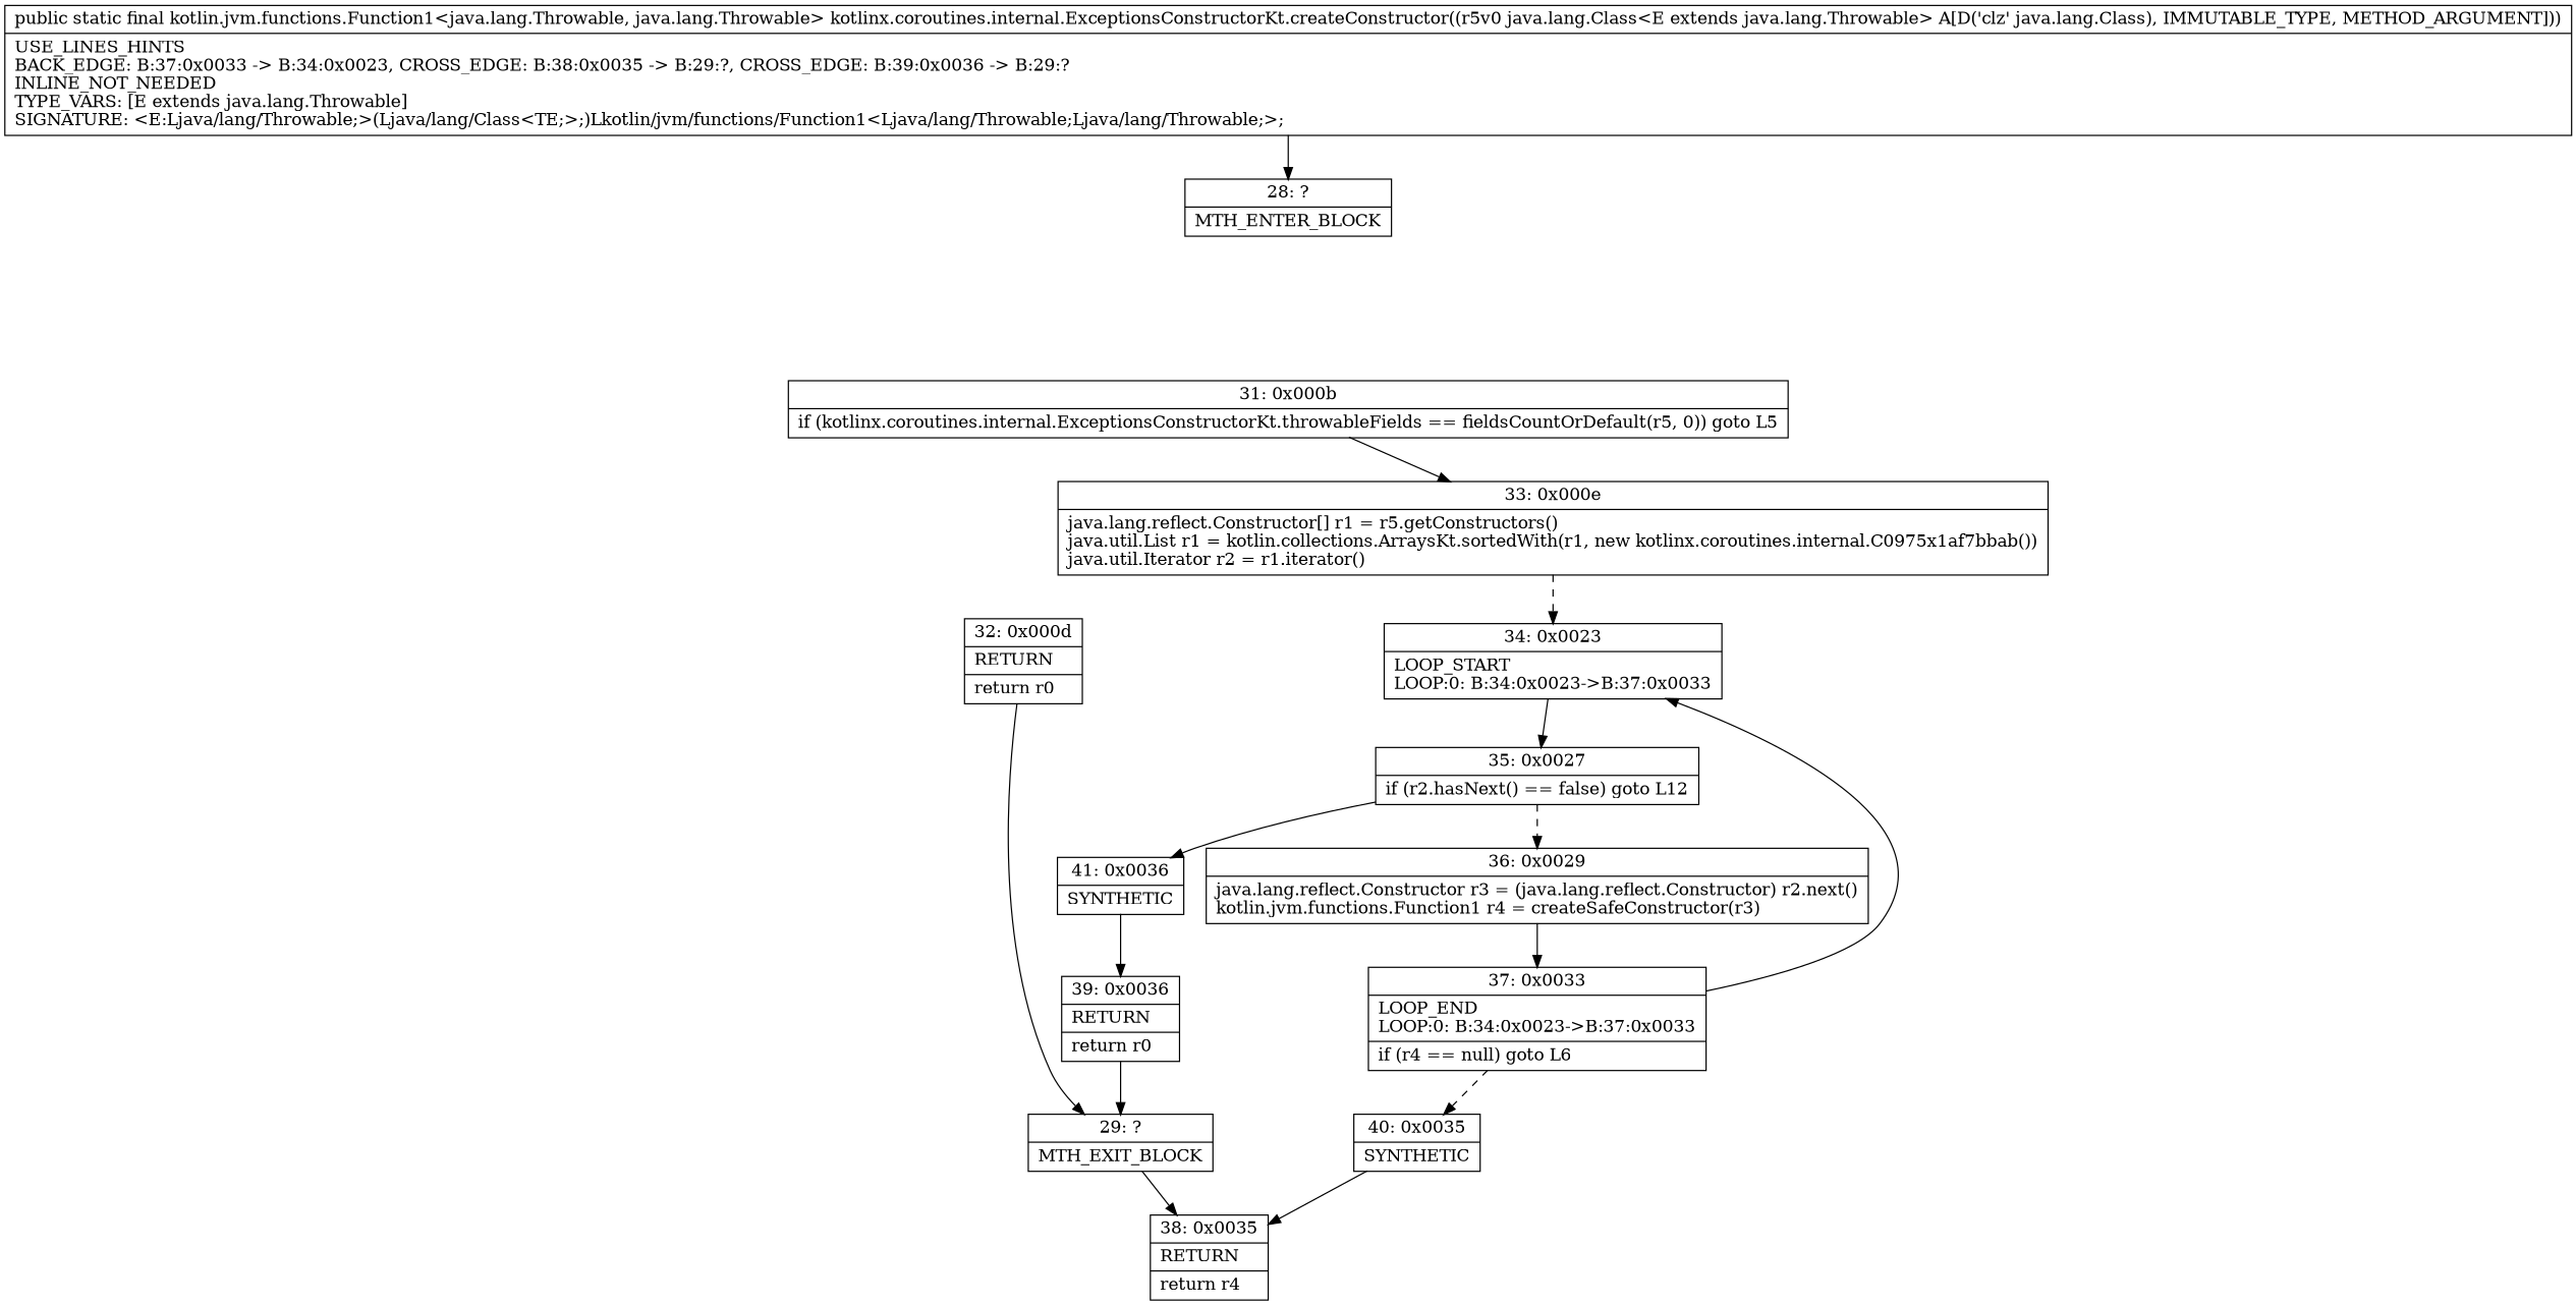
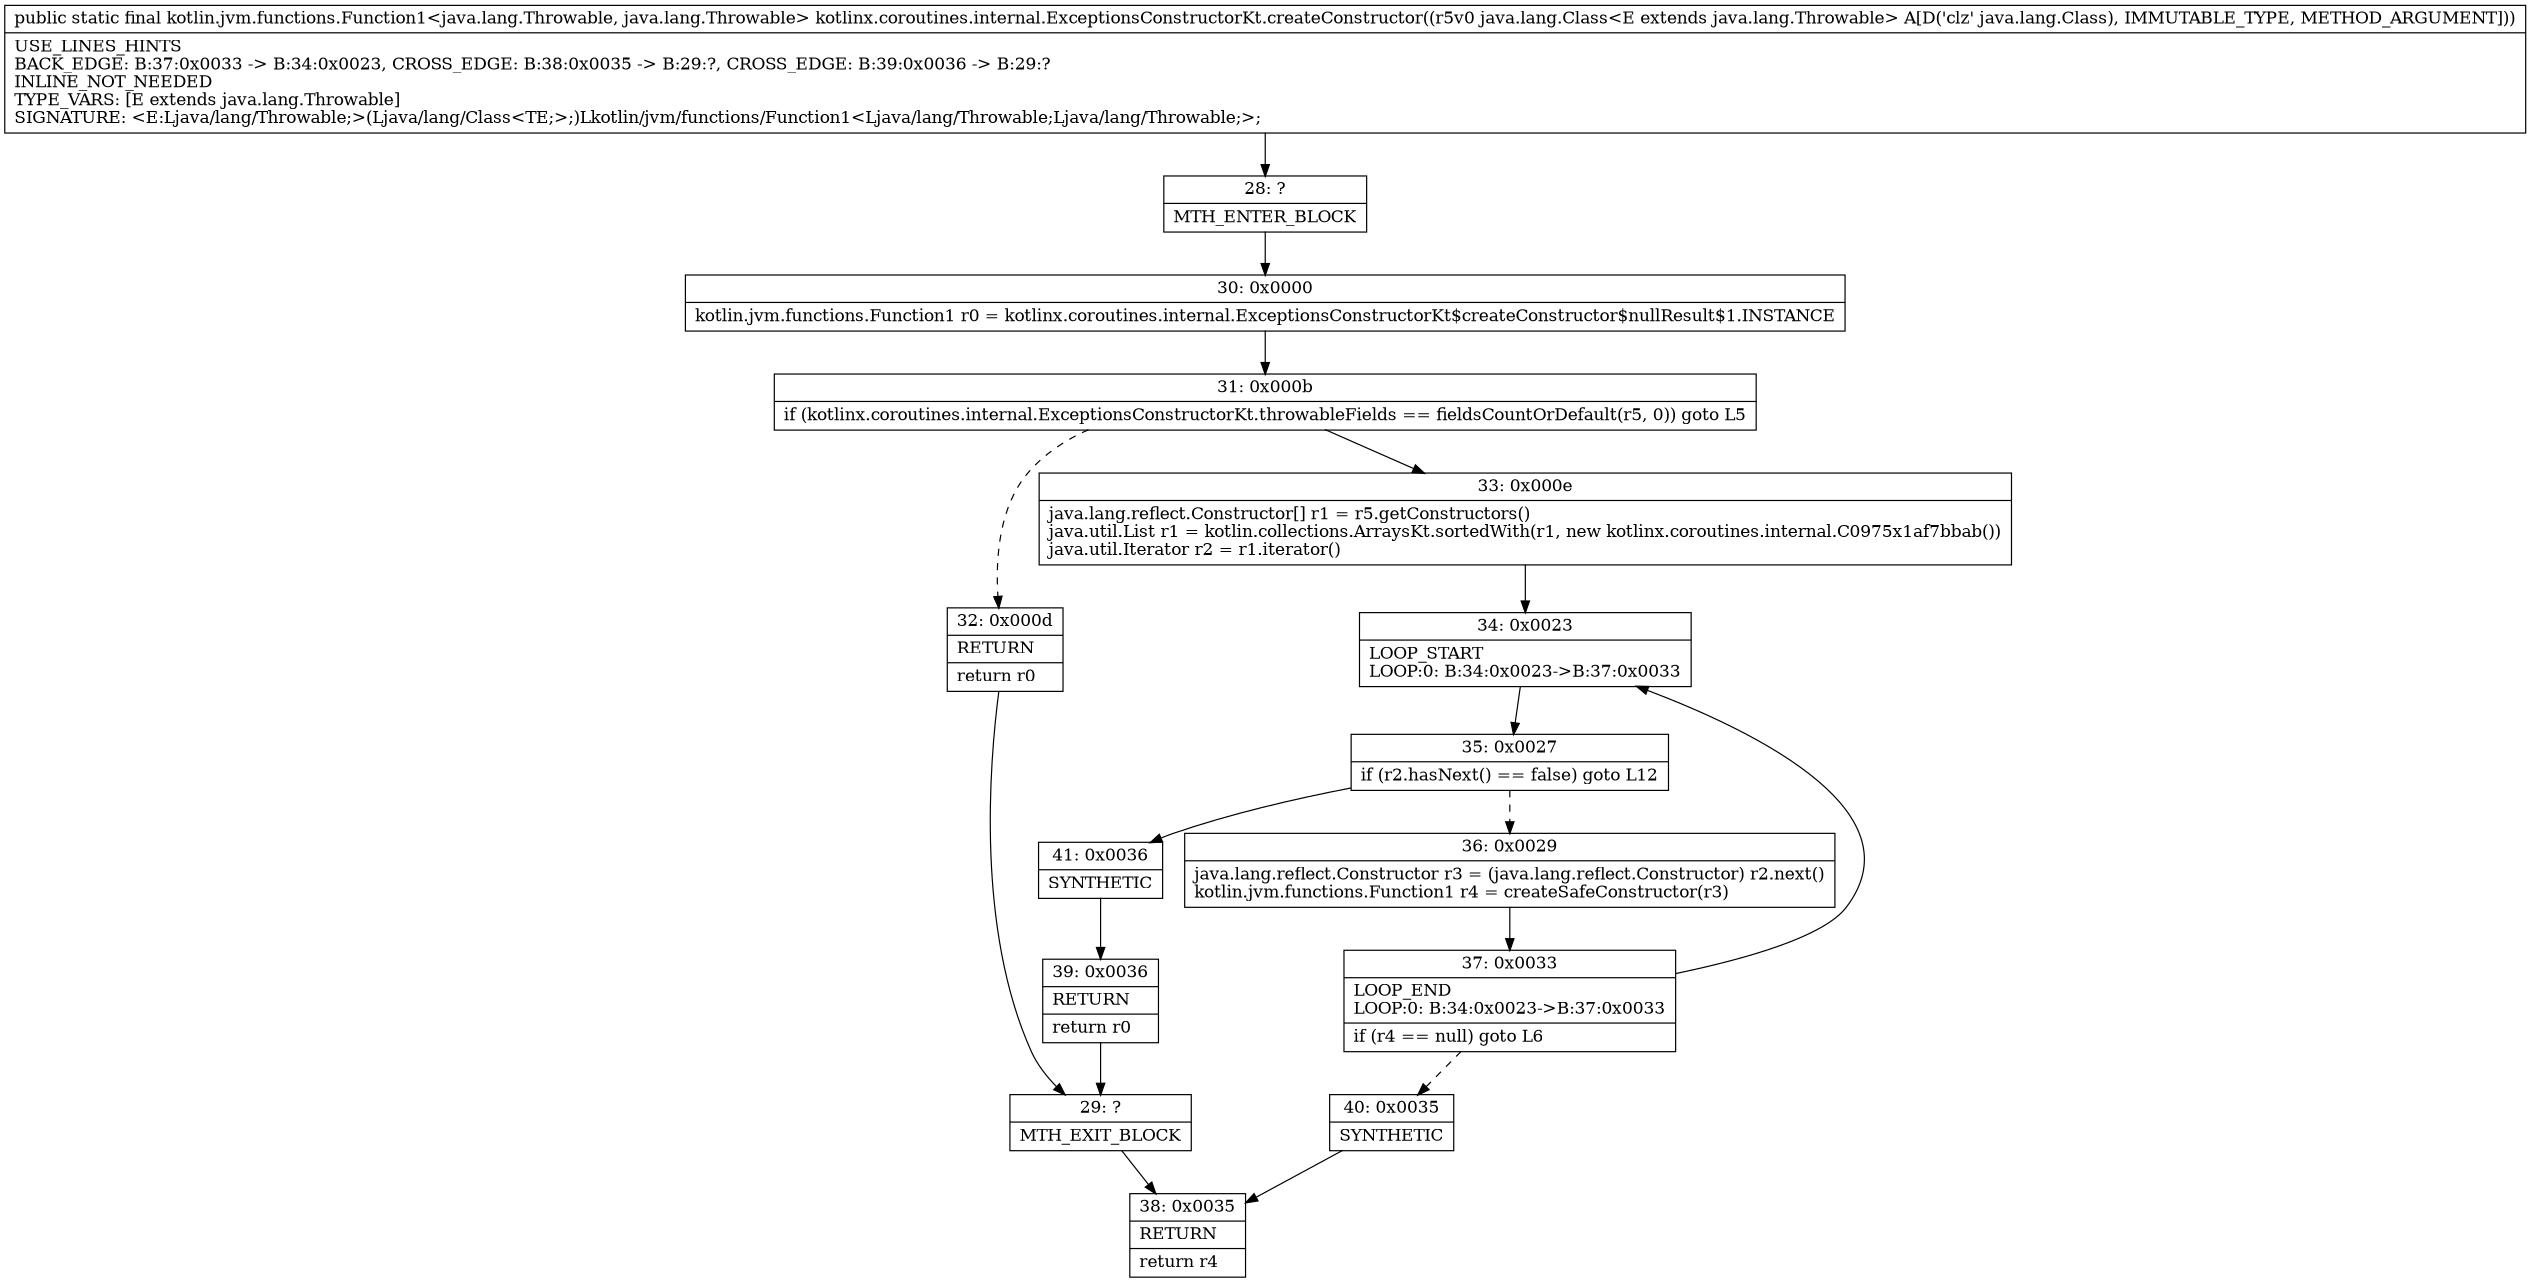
  digraph {
    node [shape=record]
    n1 [label="{28\:\ ?|MTH_ENTER_BLOCK\l}"]
+   n2 [label="{30\:\ 0x0000|kotlin.jvm.functions.Function1 r0 = kotlinx.coroutines.internal.ExceptionsConstructorKt$createConstructor$nullResult$1.INSTANCE\l}"]
    n3 [label="{31\:\ 0x000b|if (kotlinx.coroutines.internal.ExceptionsConstructorKt.throwableFields == fieldsCountOrDefault(r5, 0)) goto L5\l}"]
    n4 [label="{32\:\ 0x000d|RETURN\l|return r0\l}"]
    n5 [label="{33\:\ 0x000e|java.lang.reflect.Constructor[] r1 = r5.getConstructors()\ljava.util.List r1 = kotlin.collections.ArraysKt.sortedWith(r1, new kotlinx.coroutines.internal.C0975x1af7bbab())\ljava.util.Iterator r2 = r1.iterator()\l}"]
    n6 [label="{29\:\ ?|MTH_EXIT_BLOCK\l}"]
    n7 [label="{34\:\ 0x0023|LOOP_START\lLOOP:0: B:34:0x0023\-\>B:37:0x0033\l}"]
    n8 [label="{38\:\ 0x0035|RETURN\l|return r4\l}"]
    n9 [label="{35\:\ 0x0027|if (r2.hasNext() == false) goto L12\l}"]
    n10 [label="{36\:\ 0x0029|java.lang.reflect.Constructor r3 = (java.lang.reflect.Constructor) r2.next()\lkotlin.jvm.functions.Function1 r4 = createSafeConstructor(r3)\l}"]
    n11 [label="{41\:\ 0x0036|SYNTHETIC\l}"]
    n12 [label="{37\:\ 0x0033|LOOP_END\lLOOP:0: B:34:0x0023\-\>B:37:0x0033\l|if (r4 == null) goto L6\l}"]
    n13 [label="{39\:\ 0x0036|RETURN\l|return r0\l}"]
    n14 [label="{40\:\ 0x0035|SYNTHETIC\l}"]
    n15 [label="{public static final kotlin.jvm.functions.Function1\<java.lang.Throwable, java.lang.Throwable\> kotlinx.coroutines.internal.ExceptionsConstructorKt.createConstructor((r5v0 java.lang.Class\<E extends java.lang.Throwable\> A[D('clz' java.lang.Class), IMMUTABLE_TYPE, METHOD_ARGUMENT]))  | USE_LINES_HINTS\lBACK_EDGE: B:37:0x0033 \-\> B:34:0x0023, CROSS_EDGE: B:38:0x0035 \-\> B:29:?, CROSS_EDGE: B:39:0x0036 \-\> B:29:?\lINLINE_NOT_NEEDED\lTYPE_VARS: [E extends java.lang.Throwable]\lSIGNATURE: \<E:Ljava\/lang\/Throwable;\>(Ljava\/lang\/Class\<TE;\>;)Lkotlin\/jvm\/functions\/Function1\<Ljava\/lang\/Throwable;Ljava\/lang\/Throwable;\>;\l}"]
+   n1 -> n2
+   n2 -> n3
+   n3 -> n4 [style=dashed]
    n3 -> n5
    n4 -> n6
-   n5 -> n7 [style=dashed]
+   n5 -> n7
    n6 -> n8
    n7 -> n9
    n9 -> n10 [style=dashed]
    n9 -> n11
    n10 -> n12
    n11 -> n13
    n12 -> n7
    n12 -> n14 [style=dashed]
    n13 -> n6
    n14 -> n8
    n15 -> n1
  }
